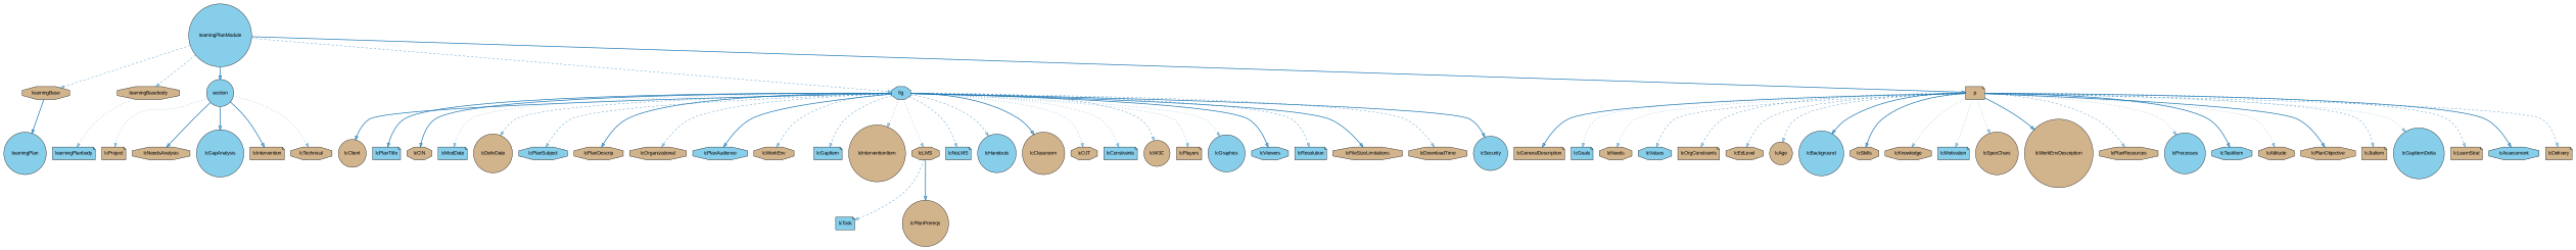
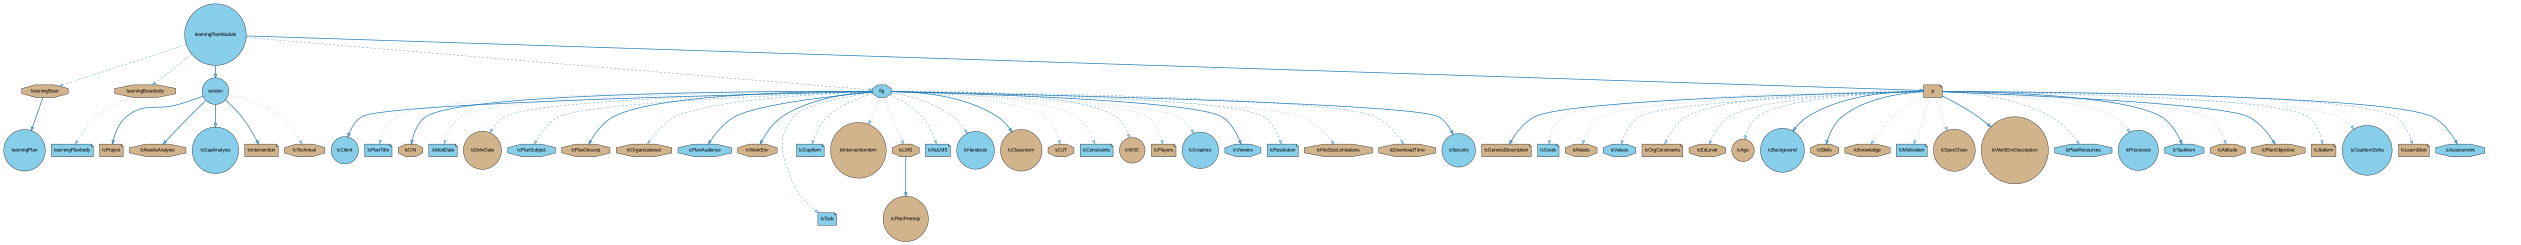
  strict digraph {
    node [fillcolor=tan fontname=Arial shape=octagon style=filled]
    edge [color="#1f78b4" fillcolor="#a6cee3" style=bold]
    n1 [fillcolor=skyblue label=learningPlanModule shape=circle]
    n2 [label=learningBase]
    n3 [label=learningBasebody]
    n4 [fillcolor=skyblue label=section shape=circle]
    n5 [fillcolor=skyblue label=fig]
    n6 [label=p shape=note]
    n7 [fillcolor=skyblue label=learningPlan shape=circle]
    n8 [fillcolor=skyblue label=learningPlanbody shape=note]
    n9 [label=lcProject shape=note]
    n10 [label=lcNeedsAnalysis]
    n11 [fillcolor=skyblue label=lcGapAnalysis shape=circle]
    n12 [label=lcIntervention shape=note]
    n13 [label=lcTechnical]
-   n14 [label=lcClient shape=circle]
+   n14 [fillcolor=skyblue label=lcClient shape=circle]
    n15 [fillcolor=skyblue label=lcPlanTitle shape=note]
    n16 [label=lcCIN]
    n17 [fillcolor=skyblue label=lcModDate shape=note]
    n18 [label=lcDelivDate shape=circle]
    n19 [fillcolor=skyblue label=lcPlanSubject]
    n20 [label=lcPlanDescrip]
    n21 [label=lcOrganizational]
    n22 [fillcolor=skyblue label=lcPlanAudience]
    n23 [label=lcWorkEnv]
    n24 [fillcolor=skyblue label=lcTask shape=note]
    n25 [fillcolor=skyblue label=lcGapItem shape=note]
    n26 [label=lcInterventionItem shape=circle]
    n27 [label=lcLMS]
    n28 [fillcolor=skyblue label=lcNoLMS shape=note]
    n29 [fillcolor=skyblue label=lcHandouts shape=circle]
    n30 [label=lcClassroom shape=circle]
    n31 [label=lcOJT]
    n32 [fillcolor=skyblue label=lcConstraints shape=note]
    n33 [label=lcW3C shape=circle]
    n34 [label=lcPlayers shape=note]
    n35 [fillcolor=skyblue label=lcGraphics shape=circle]
    n36 [fillcolor=skyblue label=lcViewers]
    n37 [fillcolor=skyblue label=lcResolution shape=note]
    n38 [label=lcFileSizeLimitations]
    n39 [label=lcDownloadTime]
    n40 [fillcolor=skyblue label=lcSecurity shape=circle]
    n41 [label=lcGeneralDescription shape=note]
    n42 [fillcolor=skyblue label=lcGoals shape=note]
    n43 [label=lcNeeds]
    n44 [fillcolor=skyblue label=lcValues]
    n45 [label=lcOrgConstraints shape=note]
    n46 [label=lcEdLevel]
    n47 [label=lcAge shape=circle]
    n48 [fillcolor=skyblue label=lcBackground shape=circle]
    n49 [label=lcSkills]
    n50 [label=lcKnowledge]
    n51 [fillcolor=skyblue label=lcMotivation shape=note]
    n52 [label=lcSpecChars shape=circle]
    n53 [label=lcWorkEnvDescription shape=circle]
-   n54 [label=lcPlanResources]
+   n54 [fillcolor=skyblue label=lcPlanResources]
    n55 [fillcolor=skyblue label=lcProcesses shape=circle]
    n56 [fillcolor=skyblue label=lcTaskItem]
    n57 [label=lcAttitude]
    n58 [label=lcPlanObjective]
    n59 [label=lcJtaItem shape=note]
    n60 [fillcolor=skyblue label=lcGapItemDelta shape=circle]
    n61 [label=lcLearnStrat shape=note]
    n62 [fillcolor=skyblue label=lcAssessment]
-   n63 [label=lcDelivery shape=note]
    n64 [label=lcPlanPrereqs shape=circle]
    n1 -> n2 [style=dashed]
    n1 -> n3 [style=dashed]
    n1 -> n4
    n1 -> n5 [style=dashed]
    n1 -> n6
    n2 -> n7
    n3 -> n8 [style=dotted]
-   n4 -> n9 [style=dotted]
+   n4 -> n9
    n4 -> n10
    n4 -> n11
    n4 -> n12
    n4 -> n13 [style=dotted]
    n5 -> n14
-   n5 -> n15
+   n5 -> n15 [style=dotted]
    n5 -> n16
    n5 -> n17 [style=dotted]
    n5 -> n18 [style=dashed]
    n5 -> n19 [style=dashed]
    n5 -> n20
    n5 -> n21 [style=dashed]
    n5 -> n22
-   n5 -> n23 [style=dashed]
-   n27 -> n24 [style=dashed]
+   n5 -> n23
+   n5 -> n24 [style=dashed]
    n5 -> n25 [style=dashed]
    n5 -> n26 [style=dotted]
    n5 -> n27 [style=dotted]
    n5 -> n28 [style=dashed]
    n5 -> n29 [style=dashed]
    n5 -> n30
    n5 -> n31 [style=dotted]
    n5 -> n32 [style=dotted]
    n5 -> n33 [style=dashed]
    n5 -> n34 [style=dotted]
    n5 -> n35 [style=dotted]
    n5 -> n36
    n5 -> n37 [style=dashed]
-   n5 -> n38
+   n5 -> n38 [style=dotted]
    n5 -> n39 [style=dashed]
    n5 -> n40
    n6 -> n41
    n6 -> n42 [style=dotted]
    n6 -> n43 [style=dotted]
    n6 -> n44 [style=dashed]
    n6 -> n45 [style=dashed]
    n6 -> n46 [style=dashed]
    n6 -> n47 [style=dashed]
    n6 -> n48
    n6 -> n49
    n6 -> n50 [style=dotted]
    n6 -> n51 [style=dotted]
    n6 -> n52 [style=dotted]
    n6 -> n53
    n6 -> n54 [style=dashed]
    n6 -> n55 [style=dotted]
    n6 -> n56
    n6 -> n57 [style=dotted]
    n6 -> n58
    n6 -> n59 [style=dashed]
    n6 -> n60 [style=dotted]
    n6 -> n61 [style=dashed]
    n6 -> n62
-   n6 -> n63 [style=dashed]
    n27 -> n64
  }
